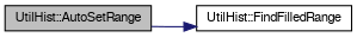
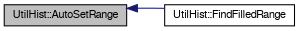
  digraph {
    rankdir=LR
    node [color=black fontname=FreeSans fontsize=10 shape=record]
    n1 [fillcolor=grey75 fontcolor=black height=0.2 label="UtilHist::AutoSetRange" style=filled width=0.4]
    n2 [height=0.2 label="UtilHist::FindFilledRange" width=0.4]
-   n1 -> n2 [color=midnightblue fontname=FreeSans fontsize=10 labelfontname=FreeSans labelfontsize=10 style=solid]
+   n2 -> n1 [color=midnightblue fontname=FreeSans fontsize=10 labelfontname=FreeSans labelfontsize=10 style=solid]
  }
